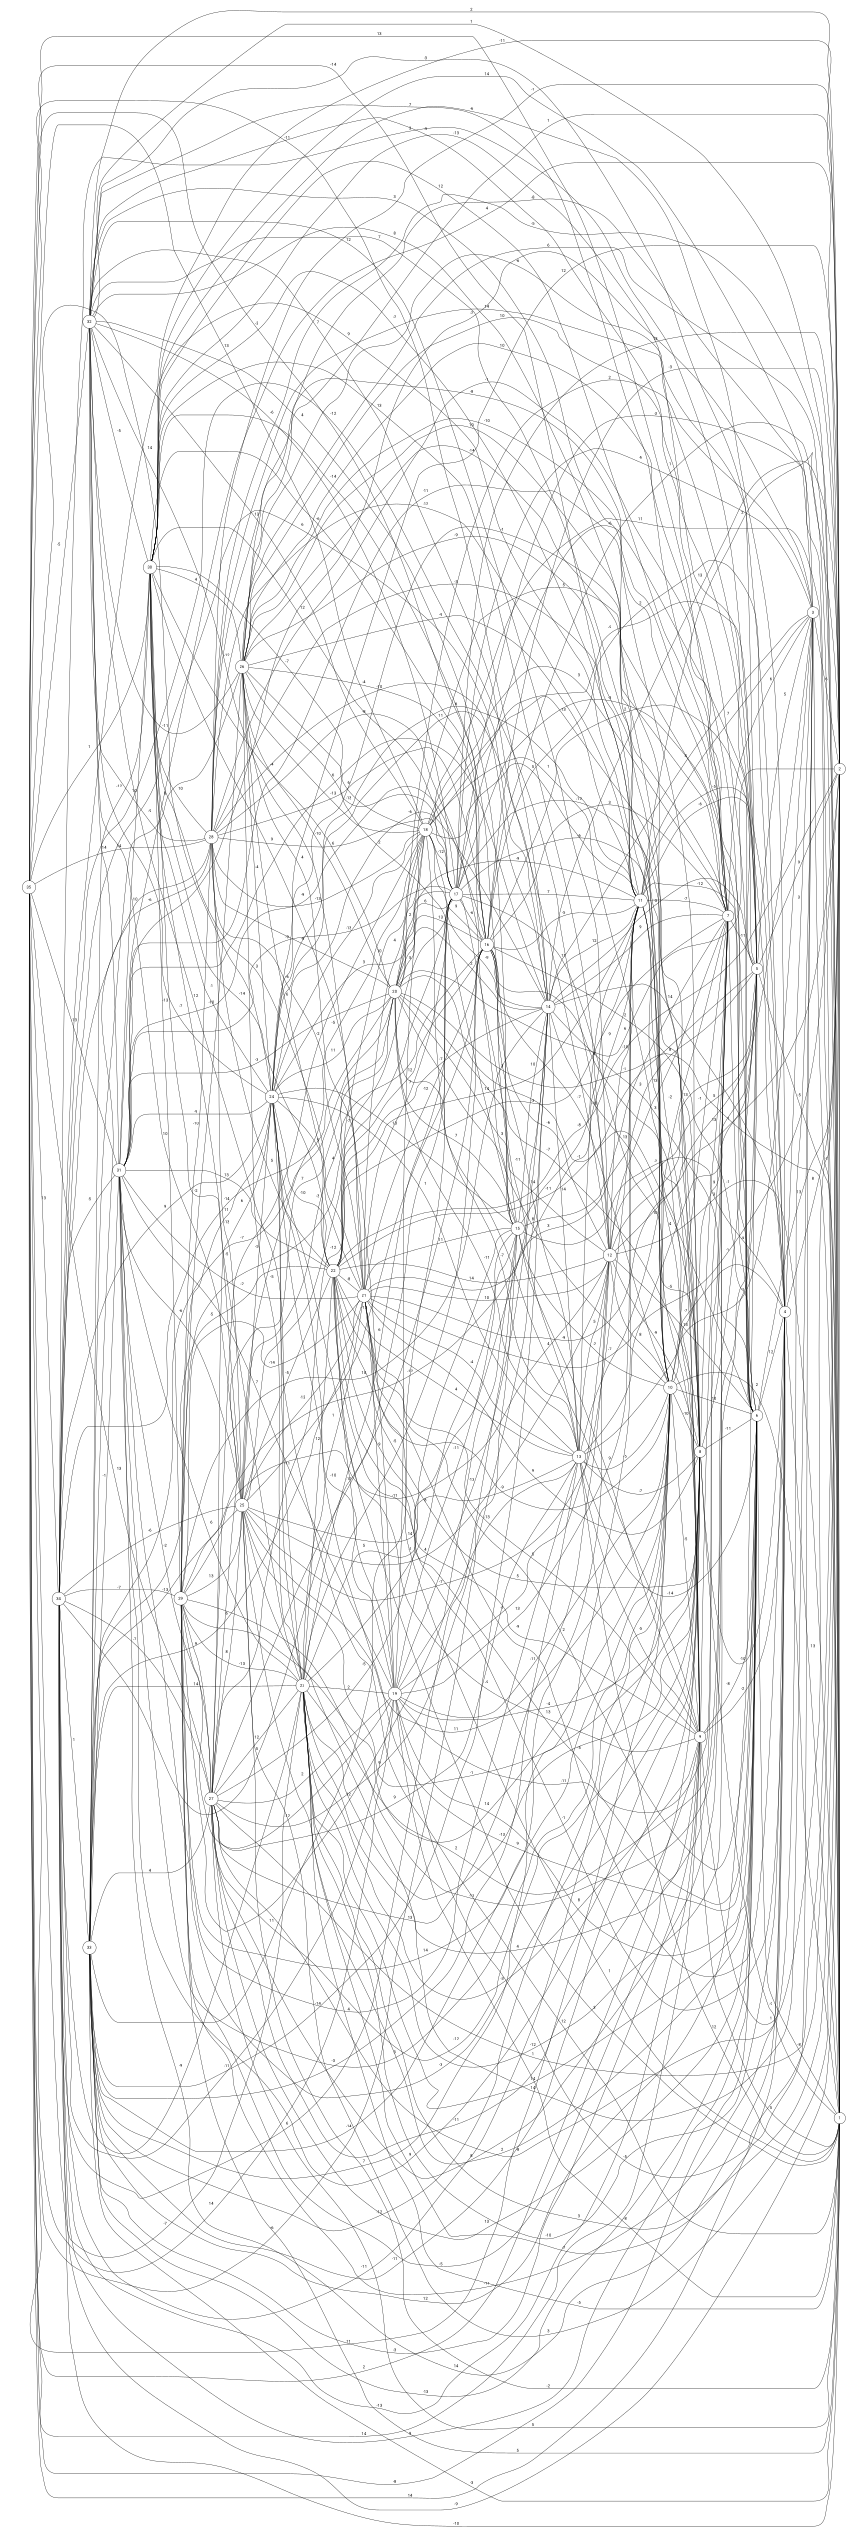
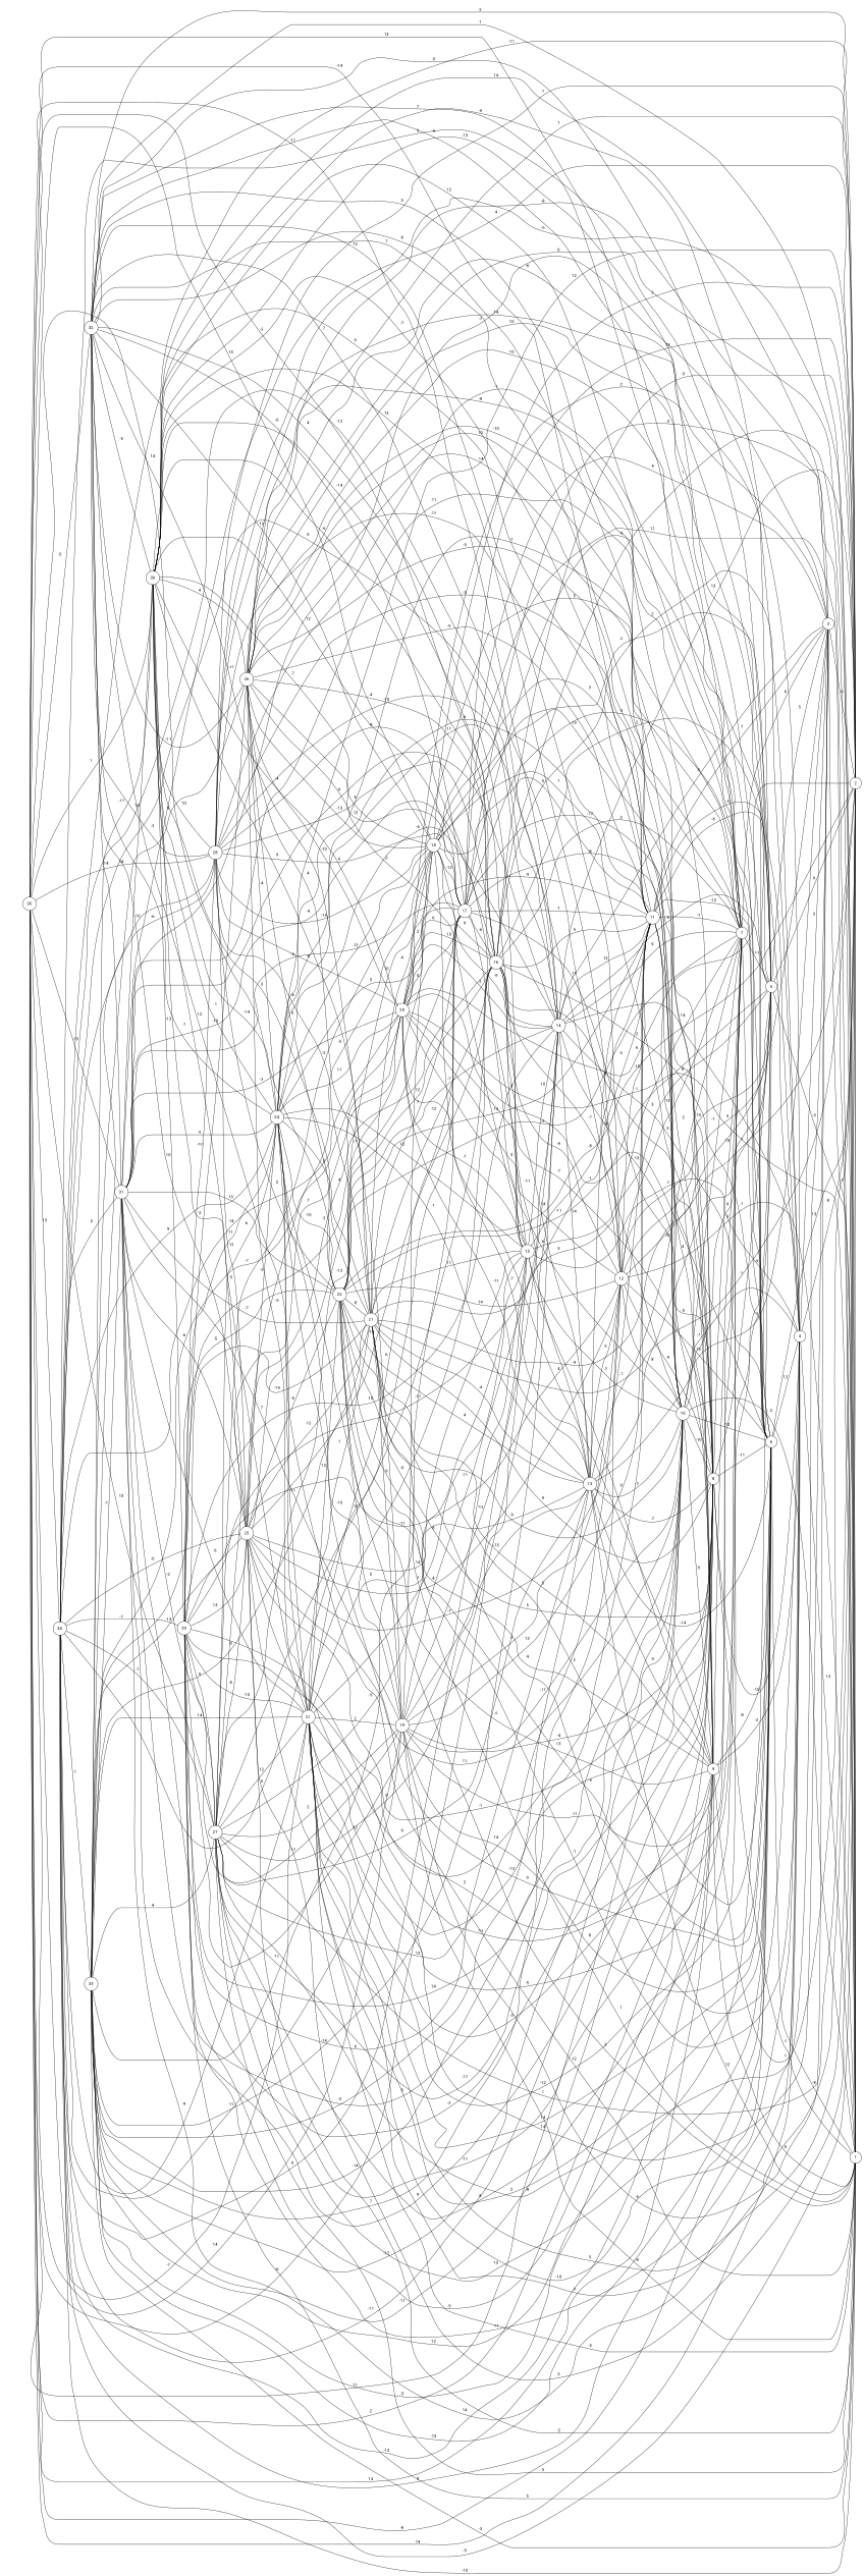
  graph {
    fontname=Roboto
    rankdir=LR
    node [fontname=Roboto shape=circle]
    edge [fontname=Roboto]
    35
    4
    6
    7
    8
    9
    10
    11
    14
    15
    16
    18
    19
    23
    24
    27
    28
    30
    31
    32
    34
    1
    2
    3
    5
    13
    12
    17
    21
    22
    20
    25
    29
    26
    33
    35 -- 4 [label=14]
    35 -- 6 [label=-8]
    35 -- 7 [label=13]
    35 -- 8 [label=2]
    35 -- 9 [label=14]
    35 -- 10 [label=11]
    35 -- 11 [label=-14]
    35 -- 14 [label=-11]
    35 -- 15 [label=-6]
    35 -- 16 [label=-3]
    35 -- 18 [label=13]
    35 -- 19 [label=14]
    35 -- 23 [label=-7]
    35 -- 24 [label=14]
    35 -- 27 [label=13]
    35 -- 28 [label=14]
    35 -- 30 [label=1]
    35 -- 31 [label=-13]
    35 -- 32 [label=-5]
    35 -- 34 [label=13]
    4 -- 1 [label=13]
    4 -- 2 [label=8]
    4 -- 3 [label=3]
    6 -- 4 [label=12]
    6 -- 1 [label=-8]
    6 -- 2 [label=13]
    7 -- 6 [label=-9]
    7 -- 3 [label=6]
    7 -- 5 [label=-11]
    8 -- 4 [label=-10]
    8 -- 6 [label=-11]
    8 -- 7 [label=13]
    8 -- 1 [label=-9]
    8 -- 5 [label=-9]
    9 -- 4 [label=-2]
    9 -- 6 [label=-8]
    9 -- 7 [label=3]
    9 -- 1 [label=5]
    9 -- 2 [label=1]
    10 -- 6 [label=10]
    10 -- 7 [label=-1]
    10 -- 8 [label=-10]
    10 -- 9 [label=-5]
    10 -- 1 [label=2]
    10 -- 3 [label=-1]
    10 -- 5 [label=9]
    11 -- 4 [label=-5]
    11 -- 6 [label=-12]
    11 -- 7 [label=-7]
    11 -- 8 [label=-2]
    11 -- 9 [label=-5]
    11 -- 10 [label=13]
-   11 -- 2 [label=2]
+   18 -- 2 [label=2]
    11 -- 3 [label=7]
    11 -- 5 [label=-6]
    14 -- 4 [label=14]
    14 -- 6 [label=3]
    14 -- 7 [label=9]
    14 -- 8 [label=13]
    14 -- 11 [label=12]
    14 -- 2 [label=13]
    14 -- 3 [label=4]
    14 -- 5 [label=-3]
    14 -- 13 [label=14]
    15 -- 4 [label=-2]
    15 -- 9 [label=9]
    15 -- 10 [label=-2]
    15 -- 11 [label=-8]
    15 -- 14 [label=10]
    15 -- 5 [label=3]
    16 -- 4 [label=2]
    16 -- 6 [label=2]
    16 -- 7 [label=3]
    16 -- 8 [label=8]
    16 -- 10 [label=-7]
    16 -- 11 [label=-5]
    16 -- 15 [label=3]
    16 -- 1 [label=1]
    16 -- 2 [label=-3]
    16 -- 5 [label=2]
    16 -- 13 [label=14]
    16 -- 12 [label=-6]
    18 -- 4 [label=-9]
    18 -- 7 [label=3]
    18 -- 8 [label=13]
    18 -- 10 [label=1]
    18 -- 11 [label=5]
    18 -- 14 [label=-8]
    18 -- 16 [label=9]
    18 -- 1 [label=11]
    18 -- 13 [label=-7]
    18 -- 17 [label=-12]
    19 -- 6 [label=8]
    19 -- 7 [label=-11]
    19 -- 8 [label=-4]
    19 -- 10 [label=-11]
    19 -- 11 [label=13]
    19 -- 14 [label=-13]
    19 -- 15 [label=-11]
    19 -- 18 [label=5]
    19 -- 1 [label=-8]
    19 -- 2 [label=-5]
    19 -- 13 [label=-13]
    19 -- 12 [label=-1]
    23 -- 4 [label=-10]
    23 -- 6 [label=14]
    23 -- 7 [label=4]
    23 -- 8 [label=-13]
    23 -- 9 [label=-3]
    23 -- 10 [label=14]
    23 -- 14 [label=8]
    23 -- 15 [label=-1]
    23 -- 16 [label=-5]
    23 -- 19 [label=2]
    23 -- 1 [label=-5]
    23 -- 2 [label=3]
    23 -- 3 [label=-7]
    23 -- 5 [label=-12]
    23 -- 17 [label=6]
    23 -- 21 [label=1]
    23 -- 22 [label=12]
    24 -- 6 [label=9]
    24 -- 7 [label=-1]
    24 -- 9 [label=-9]
    24 -- 11 [label=6]
    24 -- 14 [label=-6]
    24 -- 15 [label=13]
    24 -- 18 [label=-13]
    24 -- 19 [label=-10]
    24 -- 23 [label=-11]
    24 -- 1 [label=12]
    24 -- 2 [label=12]
    24 -- 13 [label=1]
    24 -- 12 [label=11]
    24 -- 17 [label=3]
    24 -- 21 [label=5]
    24 -- 22 [label=-10]
    24 -- 20 [label=11]
    27 -- 6 [label=13]
    27 -- 7 [label=8]
    27 -- 8 [label=-12]
    27 -- 9 [label=-11]
    27 -- 14 [label=9]
    27 -- 15 [label=-5]
    27 -- 16 [label=-12]
    27 -- 18 [label=-2]
    27 -- 19 [label=2]
    27 -- 23 [label=12]
    27 -- 24 [label=6]
    27 -- 1 [label=5]
    27 -- 2 [label=1]
    27 -- 3 [label=-8]
    27 -- 13 [label=9]
    27 -- 12 [label=13]
    27 -- 17 [label=-12]
    27 -- 20 [label=7]
    27 -- 25 [label=8]
    28 -- 6 [label=-1]
    28 -- 7 [label=-8]
    28 -- 9 [label=-3]
    28 -- 11 [label=-12]
    28 -- 14 [label=-10]
    28 -- 15 [label=-8]
    28 -- 16 [label=6]
    28 -- 18 [label=-13]
    28 -- 1 [label=-5]
    28 -- 2 [label=-1]
    28 -- 5 [label=14]
    28 -- 17 [label=6]
    28 -- 21 [label=-6]
    28 -- 22 [label=5]
    28 -- 20 [label=-8]
    28 -- 25 [label=-13]
    30 -- 4 [label=-6]
    30 -- 6 [label=-13]
    30 -- 7 [label=12]
    30 -- 11 [label=-2]
    30 -- 15 [label=-14]
    30 -- 16 [label=-6]
    30 -- 18 [label=-7]
    30 -- 19 [label=9]
    30 -- 23 [label=-5]
    30 -- 24 [label=-1]
    30 -- 28 [label=10]
    30 -- 2 [label=-11]
    30 -- 3 [label=14]
    30 -- 12 [label=13]
    30 -- 17 [label=12]
    30 -- 21 [label=3]
    30 -- 22 [label=-14]
    30 -- 20 [label=-4]
    30 -- 25 [label=-2]
    30 -- 29 [label=-13]
    30 -- 26 [label=4]
    31 -- 4 [label=14]
    31 -- 7 [label=-11]
    31 -- 8 [label=9]
    31 -- 10 [label=3]
    31 -- 14 [label=6]
    31 -- 16 [label=-9]
    31 -- 19 [label=7]
    31 -- 23 [label=6]
    31 -- 24 [label=-9]
    31 -- 27 [label=-2]
    31 -- 30 [label=10]
    31 -- 2 [label=4]
    31 -- 3 [label=-2]
    31 -- 13 [label=4]
    31 -- 17 [label=-9]
    31 -- 21 [label=-2]
    31 -- 22 [label=13]
    31 -- 20 [label=-3]
    31 -- 25 [label=-6]
    32 -- 6 [label=-9]
    32 -- 7 [label=7]
    32 -- 8 [label=3]
    32 -- 9 [label=8]
    32 -- 10 [label=7]
    32 -- 14 [label=7]
    32 -- 15 [label=4]
    32 -- 18 [label=13]
    32 -- 23 [label=12]
    32 -- 24 [label=-7]
    32 -- 28 [label=-9]
    32 -- 30 [label=-5]
    32 -- 31 [label=14]
    32 -- 1 [label=1]
    32 -- 2 [label=2]
    32 -- 5 [label=-3]
    32 -- 12 [label=12]
    32 -- 17 [label=-6]
    32 -- 21 [label=-12]
    32 -- 25 [label=10]
    32 -- 26 [label=-11]
    34 -- 6 [label=9]
    34 -- 9 [label=-13]
    34 -- 10 [label=-11]
    34 -- 11 [label=9]
    34 -- 14 [label=6]
    34 -- 15 [label=6]
    34 -- 19 [label=-11]
    34 -- 23 [label=-9]
    34 -- 24 [label=9]
    34 -- 27 [label=-7]
    34 -- 28 [label=-10]
    34 -- 31 [label=-5]
    34 -- 1 [label=-10]
    34 -- 2 [label=-9]
    34 -- 5 [label=3]
    34 -- 12 [label=-12]
    34 -- 17 [label=5]
    34 -- 20 [label=-14]
    34 -- 25 [label=-6]
    34 -- 29 [label=-7]
    34 -- 33 [label=1]
    3 -- 1 [label=-1]
    3 -- 2 [label=6]
    5 -- 1 [label=-5]
    5 -- 2 [label=9]
    5 -- 3 [label=5]
    13 -- 4 [label=-7]
    13 -- 6 [label=-14]
    13 -- 7 [label=10]
    13 -- 8 [label=-7]
    13 -- 9 [label=-5]
    13 -- 10 [label=-5]
    13 -- 11 [label=9]
    13 -- 1 [label=12]
    13 -- 5 [label=4]
    13 -- 12 [label=5]
    12 -- 6 [label=13]
    12 -- 7 [label=8]
    12 -- 8 [label=-9]
    12 -- 10 [label=8]
    12 -- 11 [label=-10]
    12 -- 1 [label=-1]
    12 -- 2 [label=1]
    12 -- 3 [label=5]
    12 -- 5 [label=13]
    17 -- 6 [label=-3]
    17 -- 8 [label=-12]
    17 -- 9 [label=-6]
    17 -- 10 [label=11]
    17 -- 11 [label=7]
    17 -- 16 [label=-6]
    17 -- 1 [label=-3]
    17 -- 2 [label=13]
    17 -- 3 [label=-6]
    17 -- 5 [label=-6]
    17 -- 13 [label=-11]
    21 -- 4 [label=-5]
    21 -- 6 [label=2]
    21 -- 7 [label=3]
    21 -- 8 [label=9]
    21 -- 9 [label=5]
    21 -- 15 [label=11]
    21 -- 16 [label=-12]
    21 -- 18 [label=4]
    21 -- 19 [label=9]
    21 -- 1 [label=1]
    21 -- 2 [label=-7]
    21 -- 5 [label=-9]
    21 -- 13 [label=-4]
-   21 -- 12 [label=10]
    21 -- 17 [label=7]
    22 -- 4 [label=-1]
    22 -- 6 [label=13]
    22 -- 7 [label=-3]
    22 -- 8 [label=5]
    22 -- 9 [label=-9]
    22 -- 10 [label=-9]
    22 -- 11 [label=14]
    22 -- 14 [label=-7]
    22 -- 16 [label=12]
    22 -- 18 [label=10]
    22 -- 19 [label=5]
    22 -- 1 [label=3]
    22 -- 2 [label=-10]
    22 -- 5 [label=-11]
    22 -- 13 [label=4]
    22 -- 12 [label=14]
    22 -- 21 [label=-8]
    20 -- 6 [label=-1]
    20 -- 7 [label=5]
    20 -- 8 [label=-7]
    20 -- 9 [label=4]
    20 -- 10 [label=8]
    20 -- 11 [label=-9]
    20 -- 14 [label=2]
    20 -- 15 [label=7]
    20 -- 16 [label=13]
    20 -- 18 [label=2]
    20 -- 1 [label=-3]
    20 -- 2 [label=6]
    20 -- 3 [label=2]
    20 -- 13 [label=-11]
    20 -- 12 [label=3]
    20 -- 17 [label=6]
    25 -- 6 [label=2]
    25 -- 8 [label=-1]
    25 -- 10 [label=11]
    25 -- 11 [label=-7]
    25 -- 16 [label=-13]
    25 -- 18 [label=-5]
    25 -- 24 [label=-5]
    25 -- 1 [label=-2]
    25 -- 2 [label=3]
    25 -- 3 [label=14]
    25 -- 13 [label=14]
    25 -- 12 [label=4]
    25 -- 17 [label=-7]
    25 -- 21 [label=-13]
    25 -- 22 [label=-5]
    25 -- 20 [label=-3]
    29 -- 4 [label=-11]
    29 -- 7 [label=2]
    29 -- 8 [label=-3]
    29 -- 9 [label=-5]
    29 -- 10 [label=14]
    29 -- 11 [label=-12]
    29 -- 14 [label=10]
    29 -- 15 [label=12]
    29 -- 16 [label=4]
    29 -- 19 [label=-12]
    29 -- 23 [label=-13]
    29 -- 24 [label=11]
    29 -- 27 [label=9]
    29 -- 28 [label=-10]
    29 -- 1 [label=5]
    29 -- 5 [label=-13]
    29 -- 12 [label=-11]
    29 -- 21 [label=-14]
    29 -- 25 [label=13]
    29 -- 26 [label=-10]
    26 -- 4 [label=-6]
    26 -- 6 [label=10]
    26 -- 7 [label=-10]
    26 -- 8 [label=10]
    26 -- 9 [label=-14]
    26 -- 10 [label=-9]
    26 -- 11 [label=-9]
    26 -- 15 [label=2]
    26 -- 16 [label=-4]
    26 -- 18 [label=-13]
    26 -- 23 [label=-5]
    26 -- 24 [label=-4]
    26 -- 1 [label=6]
    26 -- 2 [label=1]
    26 -- 3 [label=-8]
    26 -- 5 [label=10]
    26 -- 17 [label=-13]
    26 -- 21 [label=4]
    26 -- 22 [label=6]
    26 -- 20 [label=-10]
    33 -- 6 [label=-13]
    33 -- 8 [label=-11]
    33 -- 9 [label=-3]
    33 -- 10 [label=-12]
    33 -- 11 [label=7]
    33 -- 14 [label=-14]
    33 -- 23 [label=14]
    33 -- 27 [label=4]
    33 -- 28 [label=-6]
    33 -- 30 [label=-12]
    33 -- 31 [label=-1]
    33 -- 1 [label=-3]
    33 -- 5 [label=12]
    33 -- 13 [label=-3]
    33 -- 12 [label=-14]
    33 -- 17 [label=11]
    33 -- 21 [label=6]
    33 -- 22 [label=-5]
    33 -- 20 [label=-7]
    33 -- 25 [label=-13]
    33 -- 26 [label=8]
  }
